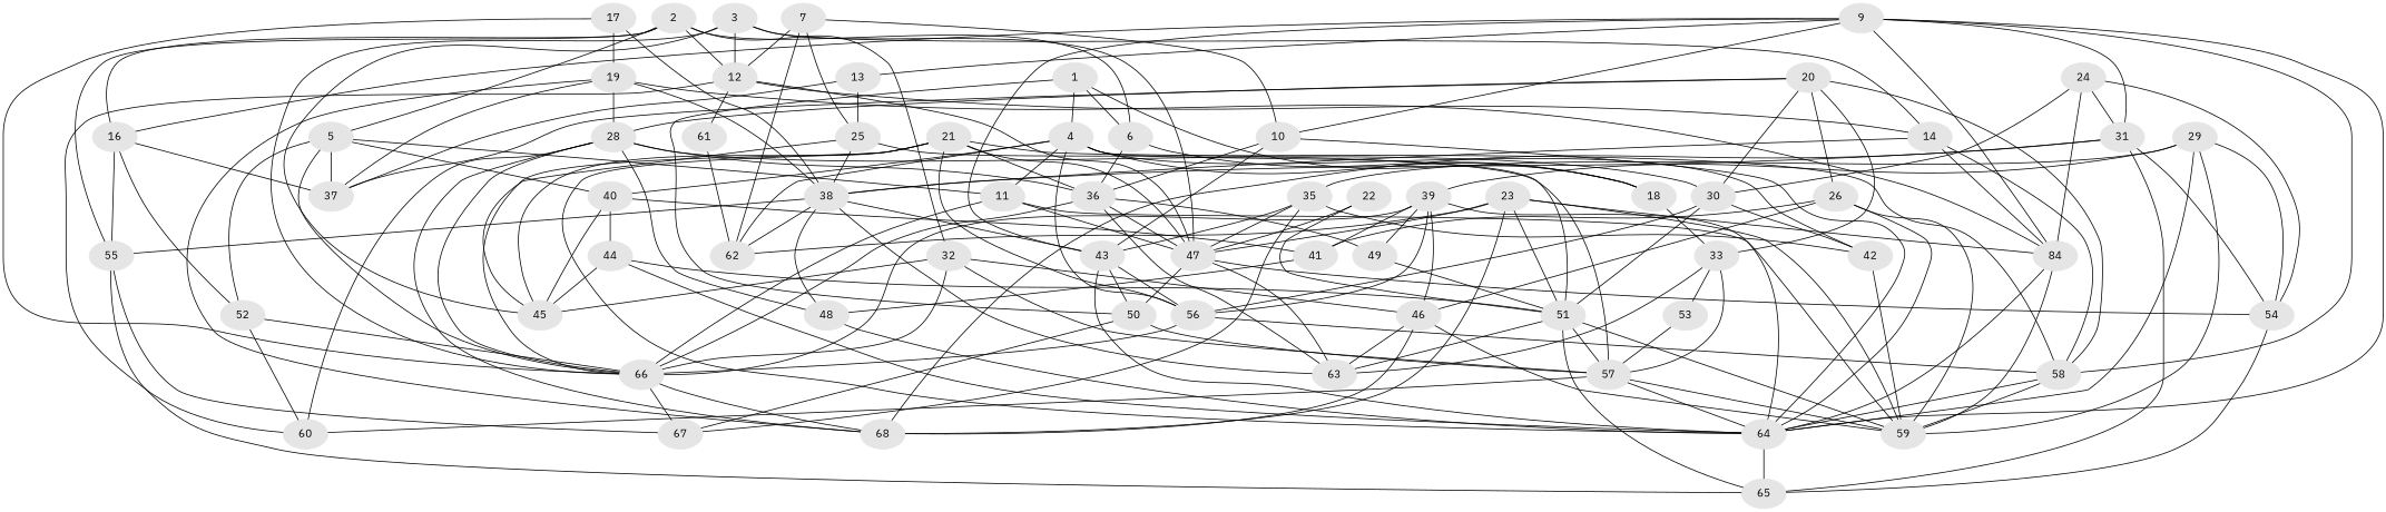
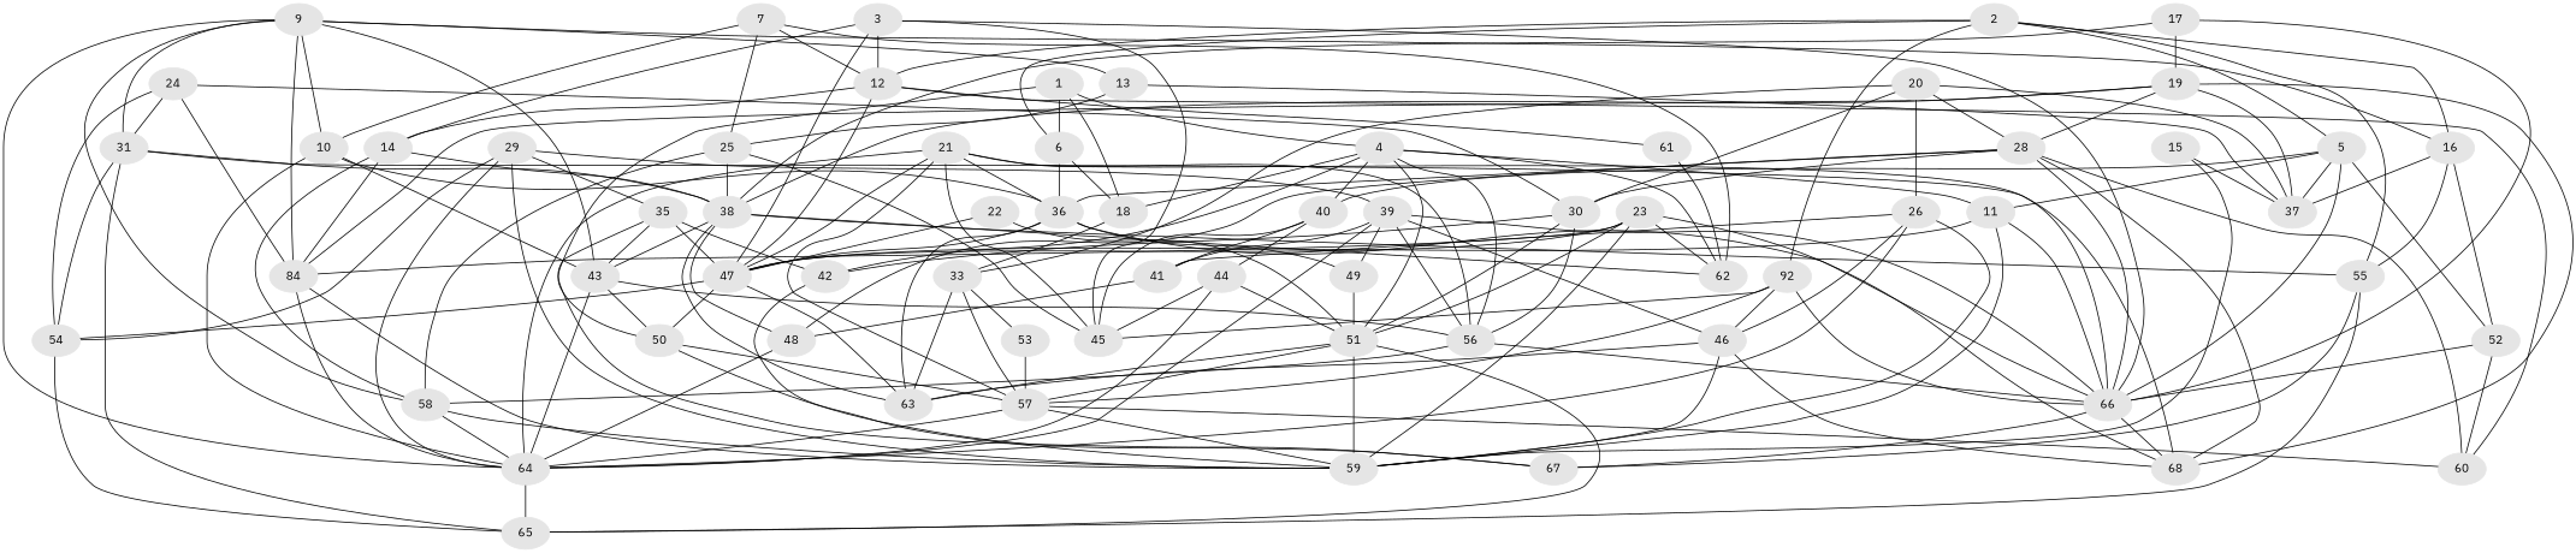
  graph {
    fontname="IBM Plex Sans"
    node [color=gray90 fontname="IBM Plex Sans" style=filled]
    edge [fontname="IBM Plex Sans" weight=1.0]
    1
    4
    6
    18
    50
    11
    40
    42
    51
    56
    62
    36
    33
    57
    67
    2
    5
    12
    16
-   32
+   32 [label=92]
    55
    66
    37
    52
    14
    47
    60
    61
    45
    46
    65
    3
    n33 [label=84]
    58
    38
    54
    63
    68
    59
    41
    44
    49
    7
    10
    25
    43
    64
    9
    13
    31
    48
+   15
    17
    19
    28
    53
    30
    20
    26
    21
    22
    23
    24
    29
    35
    39
    1 -- 4
    1 -- 6
    1 -- 18
    1 -- 50
    4 -- 18
    4 -- 11
    4 -- 40
    4 -- 42
    4 -- 51
    4 -- 56
    4 -- 62
    6 -- 18
    6 -- 36
    18 -- 33
    50 -- 57 [weight=2.0]
    50 -- 67
    11 -- 66
    11 -- 47
    11 -- 59
    40 -- 45
    40 -- 41
    40 -- 44
    42 -- 59
    51 -- 57
    51 -- 65
    51 -- 63
    51 -- 59
    56 -- 66
    56 -- 58
    36 -- 66
    36 -- 47
    36 -- 63
    36 -- 49
    33 -- 57
    33 -- 63
    33 -- 53
    57 -- 60 [weight=2.0]
    57 -- 59
    57 -- 64
    2 -- 6
    2 -- 5
    2 -- 12
    2 -- 16
    2 -- 32
    2 -- 55
    5 -- 11
    5 -- 40
    5 -- 66
    5 -- 37
    5 -- 52
    12 -- 14
    12 -- 47
    12 -- 60
    12 -- 61
    16 -- 55
    16 -- 37
    16 -- 52
    32 -- 57
    32 -- 66
    32 -- 45
    32 -- 46
    55 -- 67
    55 -- 65
    66 -- 67
    66 -- 68
    52 -- 66
    52 -- 60
    14 -- n33
    14 -- 58
    14 -- 38
    47 -- 50
    47 -- 54
    47 -- 63
    61 -- 62
    46 -- 63
    46 -- 68
    46 -- 59
    3 -- 12
    3 -- 66
    3 -- 14
    3 -- 47
    3 -- 45
    n33 -- 59
    n33 -- 64
    58 -- 59
    58 -- 64
    38 -- 62
    38 -- 55
    38 -- 63
    38 -- 43
    38 -- 48
    54 -- 65
    41 -- 48
    44 -- 51
    44 -- 45
    44 -- 64
    49 -- 51
    7 -- 62
    7 -- 12
    7 -- 10
    7 -- 25
    10 -- 36
    10 -- 43
    10 -- 64
    25 -- 45
    25 -- 58
    25 -- 38
    43 -- 50
    43 -- 56
    43 -- 64
    64 -- 65
    9 -- 16
    9 -- n33
    9 -- 58
    9 -- 10
    9 -- 43
    9 -- 64
    9 -- 13
    9 -- 31
    13 -- 37
    13 -- 25
    31 -- 65
    31 -- 38
    31 -- 54
    31 -- 68
    48 -- 64
+   15 -- 37
+   15 -- 59
    17 -- 66
    17 -- 38
    17 -- 19
    19 -- 37
    19 -- n33
    19 -- 38
    19 -- 68
    19 -- 28
    28 -- 36
    28 -- 66
    28 -- 60
    28 -- 68
    28 -- 48
    28 -- 30
    53 -- 57
    30 -- 42
    30 -- 51
    30 -- 56
    20 -- 33
    20 -- 37
-   20 -- 58
    20 -- 28
    20 -- 30
    20 -- 26
    26 -- 46
    26 -- 59
    26 -- 41
    26 -- 64
    21 -- 56
    21 -- 36
    21 -- 57
    21 -- 66
    21 -- 47
    21 -- 45
    21 -- 64
    22 -- 51
    22 -- 47
    23 -- 51
    23 -- 62
    23 -- 47
    23 -- n33
    23 -- 68
    23 -- 59
    24 -- n33
    24 -- 54
    24 -- 31
    24 -- 30
    29 -- 54
    29 -- 59
    29 -- 64
    29 -- 35
    29 -- 39
    35 -- 42
    35 -- 67
    35 -- 47
    35 -- 43
    39 -- 56
    39 -- 66
    39 -- 46
    39 -- 41
    39 -- 49
    39 -- 64
  }
